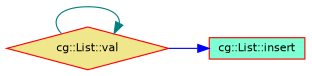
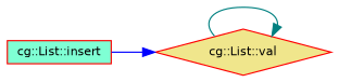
  digraph {
    rankdir=LR
    node [color=red fontname=Helvetica fontsize=10 style=filled]
    edge [fontname=Helvetica fontsize=10 labelfontname=Helvetica labelfontsize=10 style=solid]
    n1 [fillcolor=aquamarine fontcolor=black height=0.2 label="cg::List::insert" shape=box width=0.4]
    n2 [fillcolor=khaki height=0.2 label="cg::List::val" shape=diamond width=0.4]
-   n2 -> n1 [color=blue]
+   n1 -> n2 [color=blue]
    n2 -> n2 [color=teal]
  }
